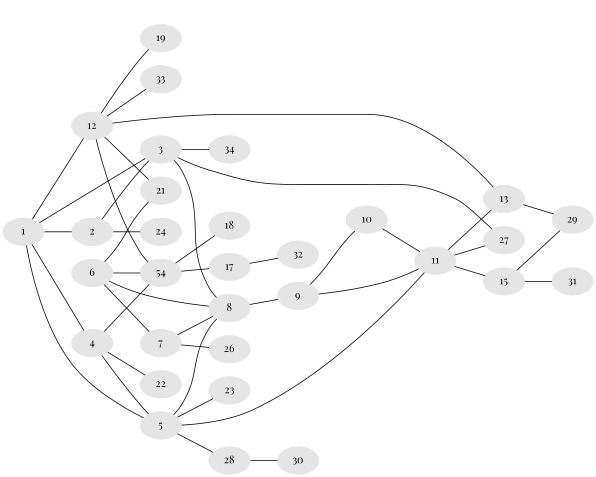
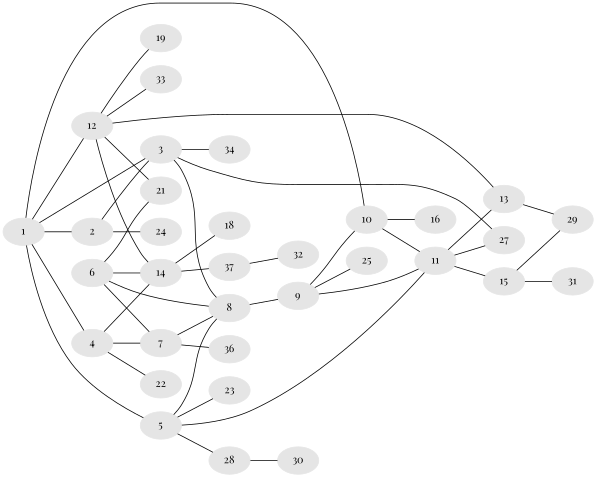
  graph {
    fontname="Playfair Display"
    rankdir=LR
    node [color=gray90 fontname="Playfair Display" style=filled]
    edge [fontname="Playfair Display" weight=1.0]
    1
    2
    3
    4
    5
    10
    12
    24
    8
    27
    34
-   14 [label=54]
+   14
    22
    11
    23
    28
+   16
    21
    13
    19
    33
    9
-   17
+   17 [label=37]
    18
    15
    30
    6
    7
-   26
+   26 [label=36]
+   25
    29
    31
    32
    1 -- 2
    1 -- 3
    1 -- 4
    1 -- 5 [weight=2.0]
+   1 -- 10
    1 -- 12
    2 -- 3
    2 -- 24 [weight=2.0]
    3 -- 8
    3 -- 27 [weight=3.0]
    3 -- 34
-   4 -- 5
+   4 -- 7
    4 -- 14
    4 -- 22
    5 -- 8 [weight=2.0]
    5 -- 11
    5 -- 23
    5 -- 28
    10 -- 11
+   10 -- 16 [weight=4.0]
    12 -- 14
    12 -- 21
    12 -- 13
    12 -- 19
    12 -- 33
    8 -- 9
    14 -- 17
    14 -- 18
    11 -- 27
    11 -- 13 [weight=4.0]
    11 -- 15
    28 -- 30
    13 -- 29
    9 -- 10
    9 -- 11 [weight=2.0]
+   9 -- 25 [weight=2.0]
    17 -- 32
    15 -- 29
    15 -- 31
    6 -- 8
    6 -- 14
    6 -- 21 [weight=3.0]
    6 -- 7
    7 -- 8
    7 -- 26
  }
